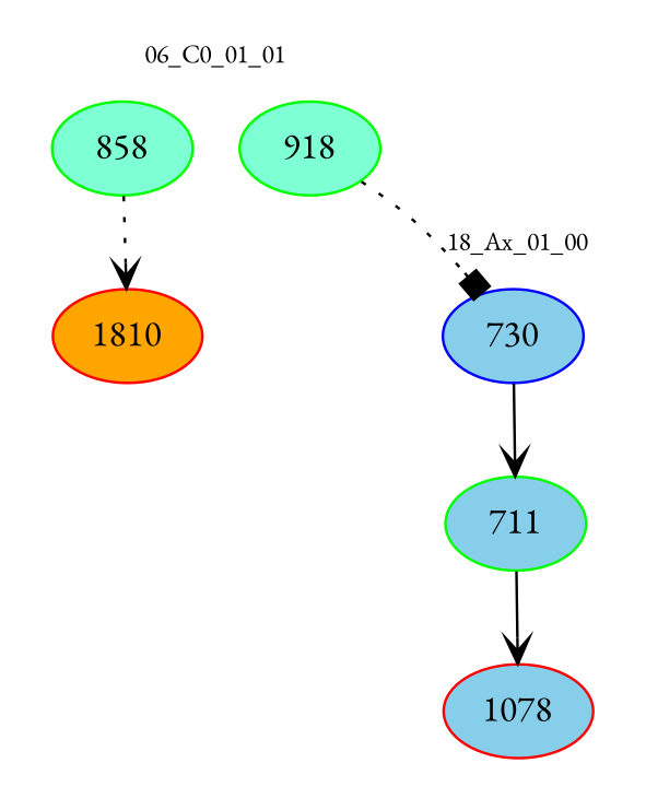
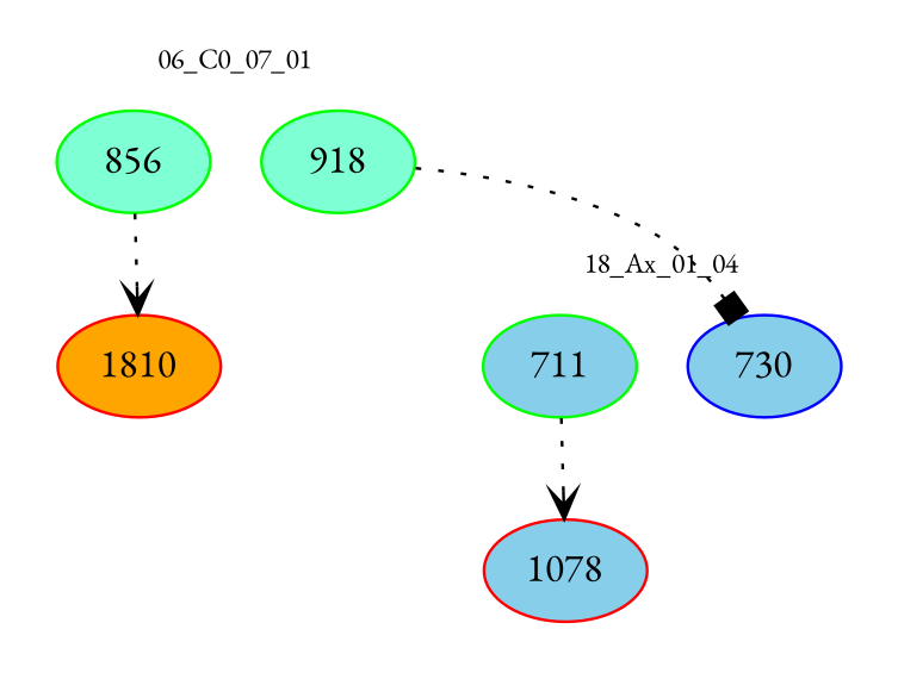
  digraph {
    fontname="EB Garamond"
    node [color=green fillcolor=skyblue fontname="EB Garamond" style=filled]
    edge [arrowhead=vee color=black fontname="EB Garamond" style=solid]
    n1 [color=blue label=730]
    n2 [label=711]
    n3 [color=red label=1078]
    n4 [fillcolor=aquamarine label=918]
-   n5 [fillcolor=aquamarine label=858]
+   n5 [fillcolor=aquamarine label=856]
    n6 [color=red fillcolor=orange label=1810]
    subgraph cluster_1 {
      color=white
      fontsize=10
-     label="18_Ax_01_00"
+     label="18_Ax_01_04"
      n1
      n2
      n3
    }
    subgraph cluster_2 {
      color=white
      fontsize=10
-     label="06_C0_01_01"
+     label="06_C0_07_01"
      n4
      n5
      n6
    }
-   n1 -> n2
-   n2 -> n3
+   n2 -> n3 [style=dotted]
    n4 -> n1 [arrowhead=box style=dotted]
    n5 -> n6 [style=dotted]
  }
